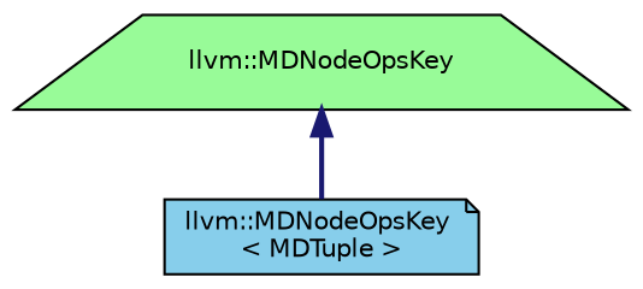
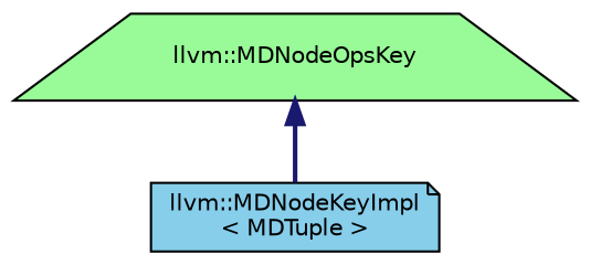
  digraph {
    node [color=black fontname=Helvetica fontsize=10 style=filled]
-   n1 [fillcolor=skyblue fontcolor=black height=0.2 label="llvm::MDNodeOpsKey\l\< MDTuple \>" shape=note width=0.4]
+   n1 [fillcolor=skyblue fontcolor=black height=0.2 label="llvm::MDNodeKeyImpl\l\< MDTuple \>" shape=note width=0.4]
    n2 [height=0.2 label="llvm::MDNodeOpsKey" shape=trapezium width=0.4 fillcolor=palegreen]
    n2 -> n1 [color=midnightblue dir=back fontname=Helvetica fontsize=10 labelfontname=Helvetica labelfontsize=10 style=bold]
  }
